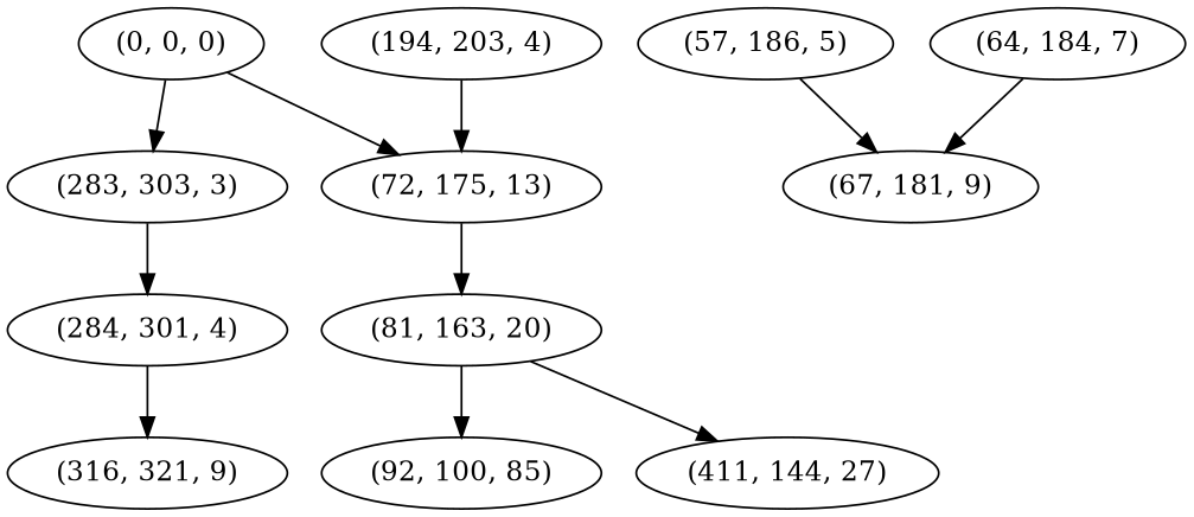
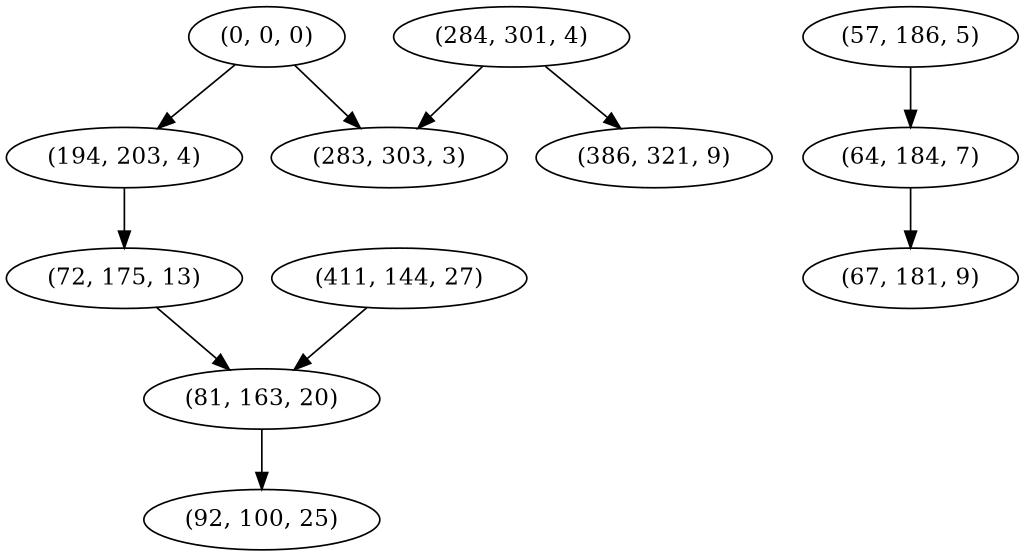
  digraph {
    "(0, 0, 0)"
    "(194, 203, 4)"
    "(283, 303, 3)"
    "(57, 186, 5)"
    "(64, 184, 7)"
    "(72, 175, 13)"
    "(284, 301, 4)"
    "(67, 181, 9)"
    n9 [label="(81, 163, 20)"]
-   "(92, 100, 25)" [label="(92, 100, 85)"]
+   "(92, 100, 25)"
    n11 [label="(411, 144, 27)"]
-   "(316, 321, 9)"
-   "(0, 0, 0)" -> "(72, 175, 13)"
+   "(316, 321, 9)" [label="(386, 321, 9)"]
+   "(0, 0, 0)" -> "(194, 203, 4)"
    "(0, 0, 0)" -> "(283, 303, 3)"
    "(194, 203, 4)" -> "(72, 175, 13)"
-   "(283, 303, 3)" -> "(284, 301, 4)"
-   "(57, 186, 5)" -> "(67, 181, 9)"
+   "(284, 301, 4)" -> "(283, 303, 3)"
+   "(57, 186, 5)" -> "(64, 184, 7)"
    "(64, 184, 7)" -> "(67, 181, 9)"
    "(72, 175, 13)" -> n9
    "(284, 301, 4)" -> "(316, 321, 9)"
    n9 -> "(92, 100, 25)"
-   n9 -> n11
+   n11 -> n9
  }
